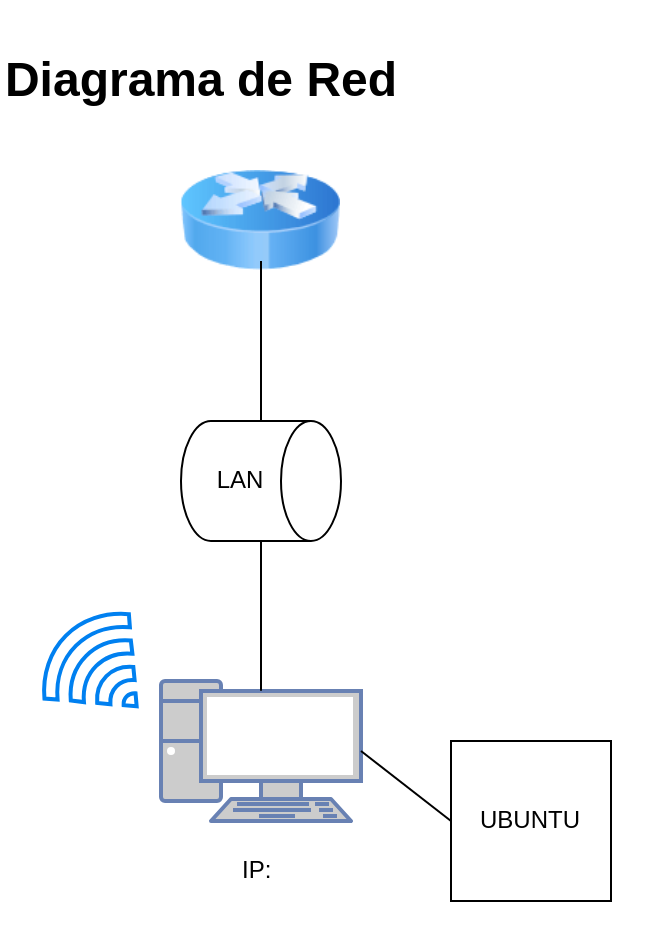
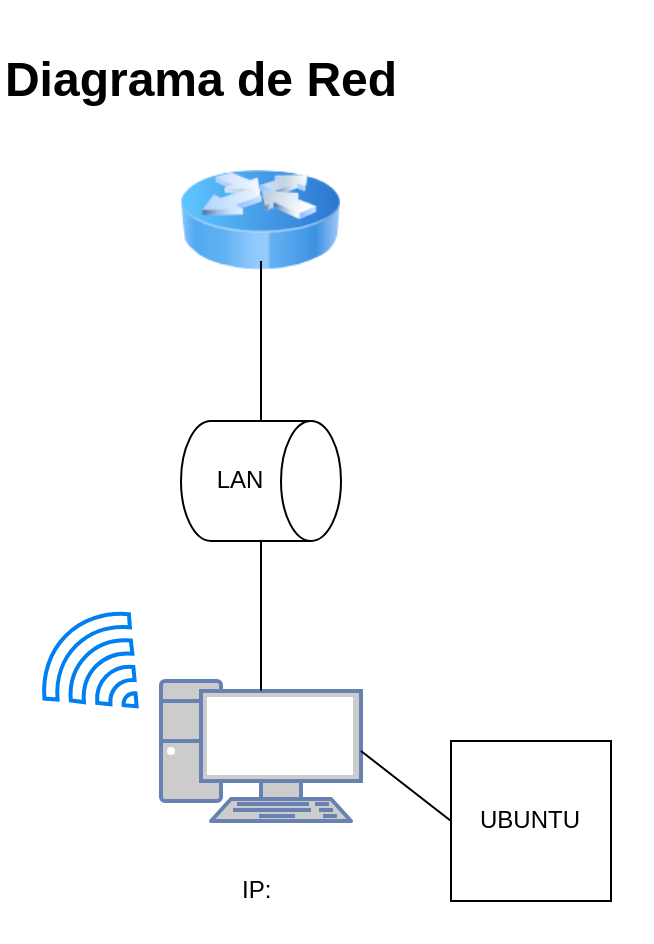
  <mxCell id="0" />
  <mxCell id="1" parent="0" />
  <mxCell id="2" value="" style="image;html=1;image=img/lib/clip_art/networking/Router_Icon_128x128.png" vertex="1" parent="1"><mxGeometry x="90" y="70" width="80" height="80" as="geometry" /></mxCell>
  <mxCell id="3" value="" style="fontColor=#0066CC;verticalAlign=top;verticalLabelPosition=bottom;labelPosition=center;align=center;html=1;outlineConnect=0;fillColor=#CCCCCC;strokeColor=#6881B3;gradientColor=none;gradientDirection=north;strokeWidth=2;shape=mxgraph.networks.pc;" vertex="1" parent="1"><mxGeometry x="80" y="340" width="100" height="70" as="geometry" /></mxCell>
  <mxCell id="4" value="UBUNTU" style="whiteSpace=wrap;html=1;aspect=fixed;" vertex="1" parent="1"><mxGeometry x="225" y="370" width="80" height="80" as="geometry" /></mxCell>
  <mxCell id="5" value="" style="html=1;verticalLabelPosition=bottom;align=center;labelBackgroundColor=#ffffff;verticalAlign=top;strokeWidth=2;strokeColor=#0080F0;shadow=0;dashed=0;shape=mxgraph.ios7.icons.wifi;pointerEvents=1;rotation=-45;" vertex="1" parent="1"><mxGeometry x="20.3" y="310" width="59.7" height="50" as="geometry" /></mxCell>
  <mxCell id="6" value="" style="shape=cylinder3;whiteSpace=wrap;html=1;boundedLbl=1;backgroundOutline=1;size=15;rotation=90;" vertex="1" parent="1"><mxGeometry x="100" y="200" width="60" height="80" as="geometry" /></mxCell>
  <mxCell id="7" value="LAN" style="text;html=1;align=center;verticalAlign=middle;whiteSpace=wrap;rounded=0;" vertex="1" parent="1"><mxGeometry x="90" y="225" width="60" height="30" as="geometry" /></mxCell>
  <mxCell id="8" value="" style="endArrow=none;html=1;rounded=0;entryX=1;entryY=0.5;entryDx=0;entryDy=0;entryPerimeter=0;exitX=0.5;exitY=0.07;exitDx=0;exitDy=0;exitPerimeter=0;" edge="1" parent="1" source="3" target="6"><mxGeometry width="50" height="50" relative="1" as="geometry"><mxPoint x="-50" y="250" as="sourcePoint" /><mxPoint x="0" y="200" as="targetPoint" /></mxGeometry></mxCell>
  <mxCell id="9" value="" style="endArrow=none;html=1;rounded=0;exitX=0;exitY=0.5;exitDx=0;exitDy=0;exitPerimeter=0;" edge="1" parent="1" source="6"><mxGeometry width="50" height="50" relative="1" as="geometry"><mxPoint x="50" y="180" as="sourcePoint" /><mxPoint x="130" y="130" as="targetPoint" /></mxGeometry></mxCell>
  <mxCell id="10" value="" style="endArrow=none;html=1;rounded=0;exitX=1;exitY=0.5;exitDx=0;exitDy=0;exitPerimeter=0;entryX=0;entryY=0.5;entryDx=0;entryDy=0;" edge="1" parent="1" source="3" target="4"><mxGeometry width="50" height="50" relative="1" as="geometry"><mxPoint x="280" y="300" as="sourcePoint" /><mxPoint x="330" y="250" as="targetPoint" /></mxGeometry></mxCell>
  <mxCell id="11" value="Diagrama de Red" style="text;strokeColor=none;fillColor=none;html=1;fontSize=24;fontStyle=1;verticalAlign=middle;align=center;" vertex="1" parent="1"><mxGeometry x="50" y="20" width="100" height="40" as="geometry" /></mxCell>
- <mxCell id="12" value="IP:&amp;nbsp;" style="text;html=1;align=center;verticalAlign=middle;whiteSpace=wrap;rounded=0;" vertex="1" parent="1"><mxGeometry x="100" y="420" width="60" height="30" as="geometry" /></mxCell>
+ <mxCell id="12" value="IP:&amp;nbsp;" style="text;html=1;align=center;verticalAlign=middle;whiteSpace=wrap;rounded=0;" vertex="1" parent="1"><mxGeometry x="100" y="430" width="60" height="30" as="geometry" /></mxCell>
